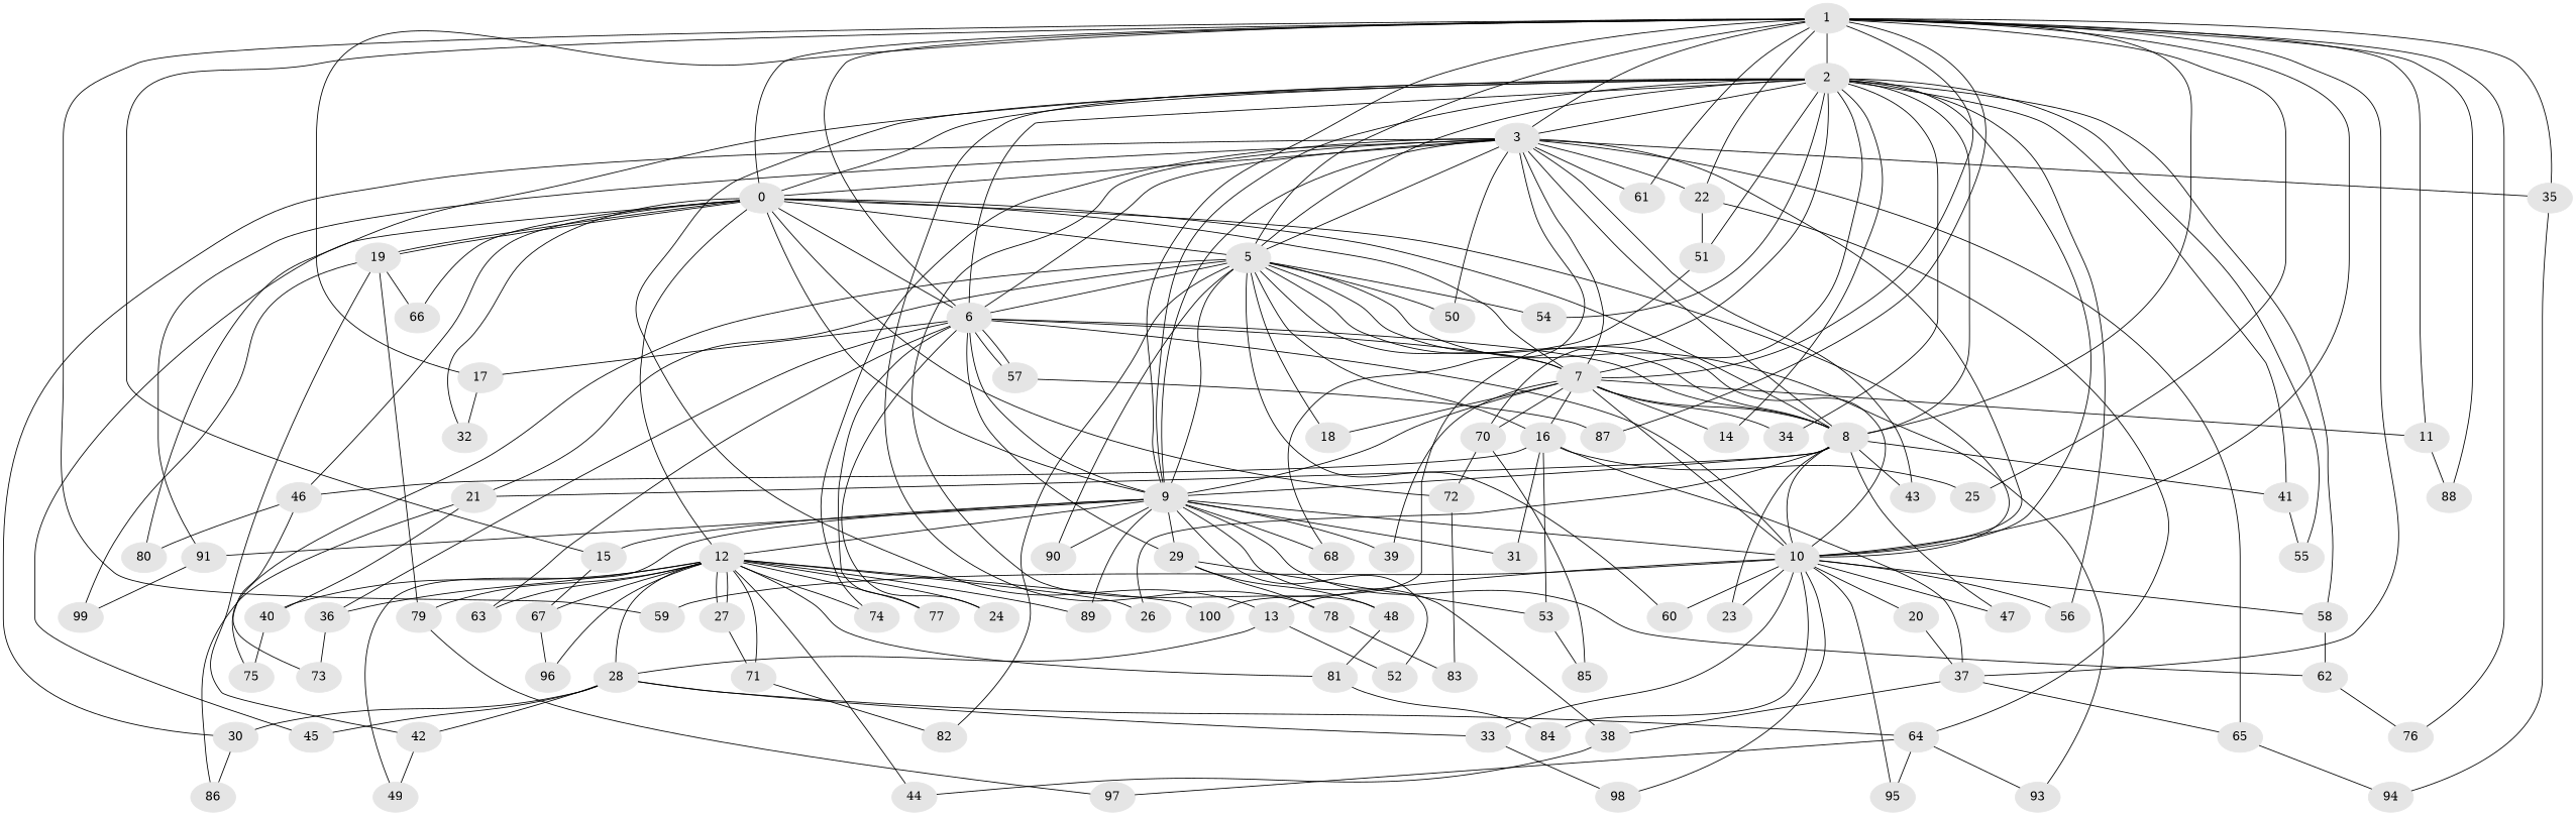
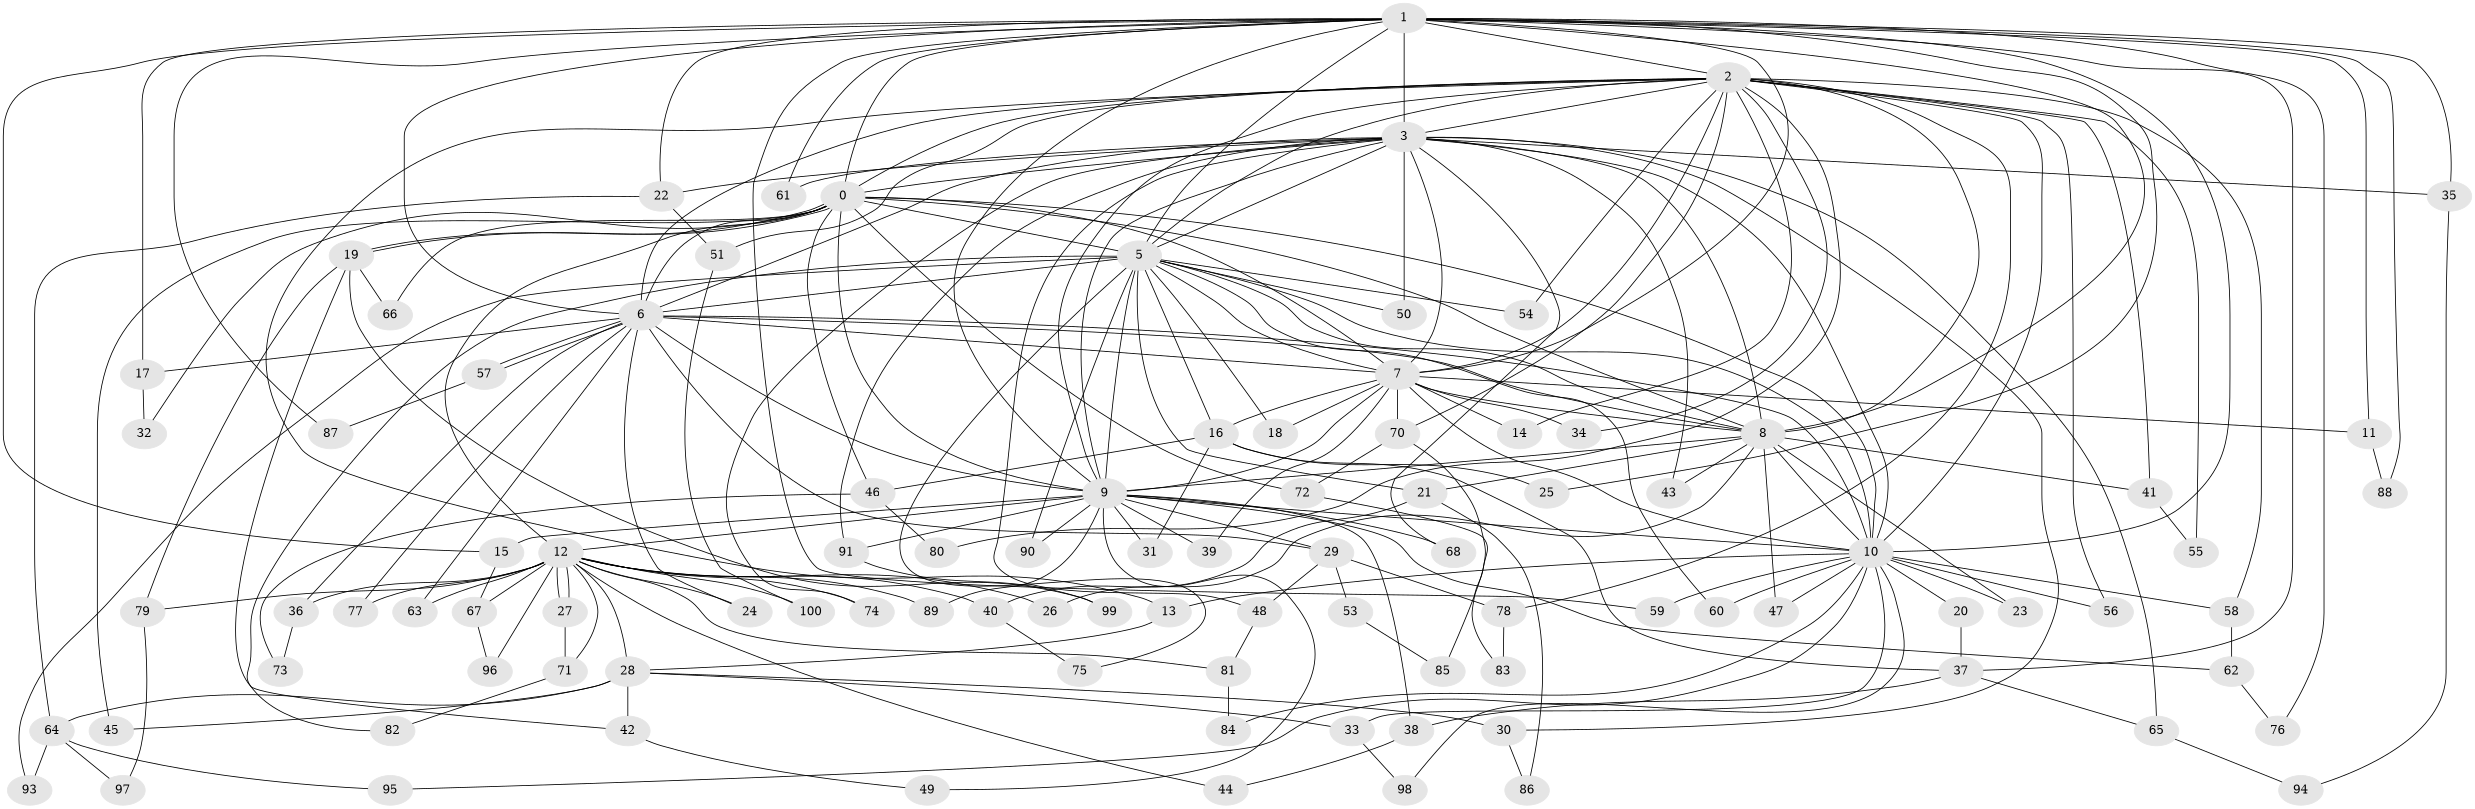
  graph {
    node [color=gray90 style=filled]
    1
    2
    3
    n4 [label=0]
    5
    6
    7
    8
    9
    10
    11
    15
    17
    22
    25
    35
    59
    61
    76
    87
    88
    37
    13
    14
    34
    41
    51
    54
    55
    56
    58
    70
    78
    80
    30
    43
    48
    50
    65
    68
    74
    91
    12
    19
    32
    45
    46
    66
    72
    16
    18
    21
    60
    75
    82
    90
    93
    24
    29
    36
    57
    63
    77
    39
    23
    26
    47
    31
    38
    49
-   52
    62
    89
    20
    33
    84
    95
    98
    67
    64
    94
    28
    100
    85
    83
    86
    81
    99
    27
    40
    44
    71
    79
    96
    42
    73
    53
    97
    1 -- 2
    1 -- 3
    1 -- n4
    1 -- 5
    1 -- 6
    1 -- 7
    1 -- 8
    1 -- 9
    1 -- 10
    1 -- 11
    1 -- 15
    1 -- 17
    1 -- 22
    1 -- 25
    1 -- 35
    1 -- 59
    1 -- 61
    1 -- 76
    1 -- 87
    1 -- 88
    1 -- 37
    2 -- 3
    2 -- n4
    2 -- 5
    2 -- 6
    2 -- 7
    2 -- 8
    2 -- 9
    2 -- 10
    2 -- 13
    2 -- 14
    2 -- 34
    2 -- 41
    2 -- 51
    2 -- 54
    2 -- 55
    2 -- 56
    2 -- 58
    2 -- 70
    2 -- 78
    2 -- 80
    3 -- n4
    3 -- 5
    3 -- 6
    3 -- 7
    3 -- 8
    3 -- 9
    3 -- 10
    3 -- 22
    3 -- 35
    3 -- 61
    3 -- 30
    3 -- 43
    3 -- 48
    3 -- 50
    3 -- 65
    3 -- 68
    3 -- 74
    3 -- 91
    n4 -- 5
    n4 -- 6
    n4 -- 7
    n4 -- 8
    n4 -- 9
    n4 -- 10
    n4 -- 12
    n4 -- 19
    n4 -- 19
    n4 -- 32
    n4 -- 45
    n4 -- 46
    n4 -- 66
    n4 -- 72
    5 -- 6
    5 -- 7
    5 -- 8
    5 -- 9
    5 -- 10
    5 -- 54
    5 -- 50
    5 -- 16
    5 -- 18
    5 -- 21
    5 -- 60
    5 -- 75
    5 -- 82
    5 -- 90
    5 -- 93
    6 -- 7
    6 -- 8
    6 -- 9
    6 -- 10
    6 -- 17
    6 -- 24
    6 -- 29
    6 -- 36
    6 -- 57
    6 -- 57
    6 -- 63
    6 -- 77
    7 -- 8
    7 -- 9
    7 -- 10
    7 -- 11
    7 -- 14
    7 -- 34
    7 -- 70
    7 -- 16
    7 -- 18
    7 -- 39
    8 -- 9
    8 -- 10
    8 -- 41
    8 -- 43
    8 -- 21
    8 -- 23
    8 -- 26
    8 -- 47
    9 -- 10
    9 -- 15
    9 -- 68
    9 -- 91
    9 -- 12
    9 -- 90
    9 -- 29
    9 -- 39
    9 -- 31
    9 -- 38
    9 -- 49
-   9 -- 52
    9 -- 62
    9 -- 89
    10 -- 59
    10 -- 13
    10 -- 56
    10 -- 58
    10 -- 60
    10 -- 23
    10 -- 47
    10 -- 20
    10 -- 33
    10 -- 84
    10 -- 95
    10 -- 98
    11 -- 88
    15 -- 67
    17 -- 32
    22 -- 51
    22 -- 64
    35 -- 94
    37 -- 65
    37 -- 38
-   13 -- 52
    13 -- 28
    41 -- 55
    51 -- 100
    58 -- 62
    70 -- 72
    70 -- 85
    78 -- 83
    30 -- 86
    48 -- 81
    65 -- 94
    91 -- 99
    12 -- 74
    12 -- 24
    12 -- 36
    12 -- 63
    12 -- 77
    12 -- 26
    12 -- 89
    12 -- 67
    12 -- 28
    12 -- 100
    12 -- 81
    12 -- 27
    12 -- 27
    12 -- 40
    12 -- 44
    12 -- 71
    12 -- 79
    12 -- 96
    19 -- 66
    19 -- 99
    19 -- 79
    19 -- 42
    46 -- 80
    46 -- 73
    72 -- 83
    16 -- 25
    16 -- 37
    16 -- 46
    16 -- 31
-   16 -- 53
    21 -- 86
    21 -- 40
    29 -- 78
    29 -- 48
    29 -- 53
    36 -- 73
    57 -- 87
    38 -- 44
    62 -- 76
    20 -- 37
    33 -- 98
    67 -- 96
    64 -- 93
    64 -- 95
    64 -- 97
    28 -- 30
    28 -- 45
    28 -- 33
    28 -- 64
    28 -- 42
    81 -- 84
    27 -- 71
    40 -- 75
    71 -- 82
    79 -- 97
    42 -- 49
    53 -- 85
  }
